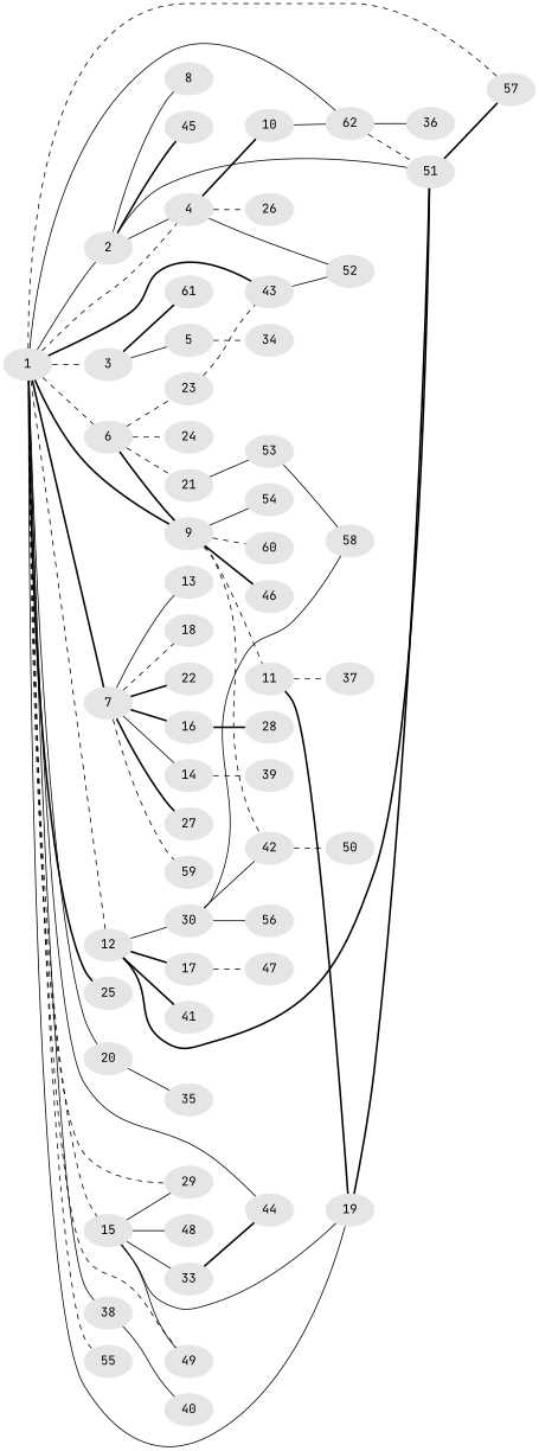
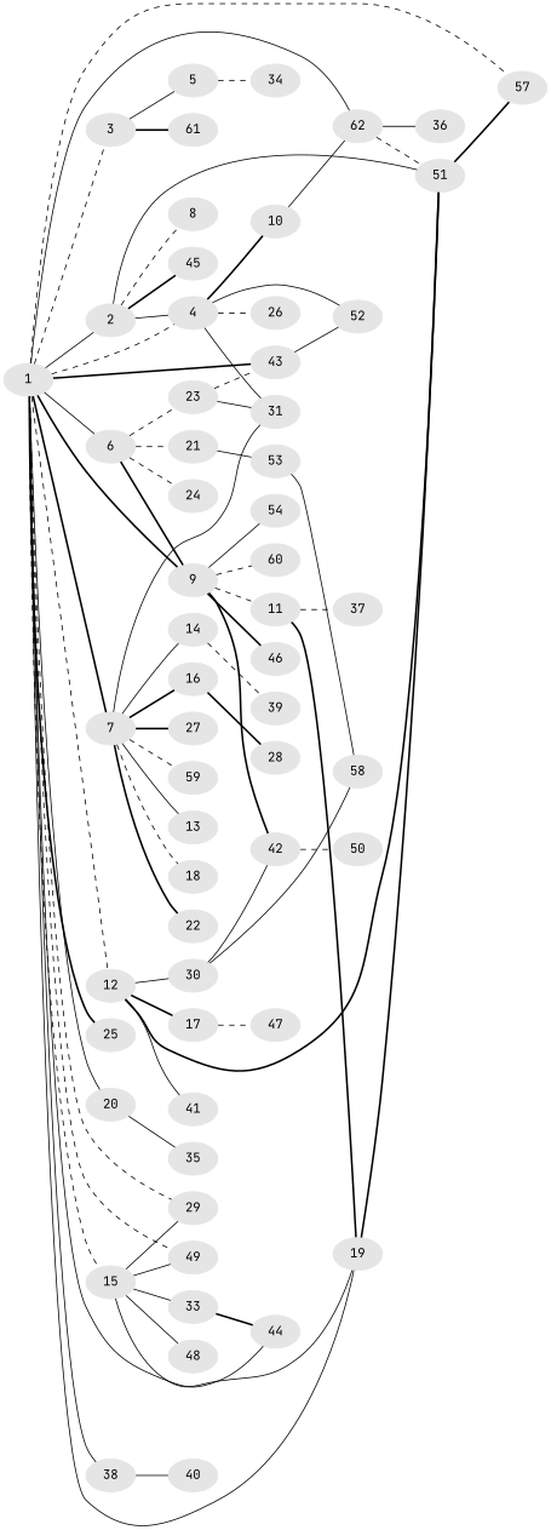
  graph {
    fontname="JetBrains Mono"
    rankdir=LR
    node [color=gray90 fontname="JetBrains Mono" style=filled]
    edge [fontname="JetBrains Mono" style=solid weight=1.0]
    1
    2
    3
    4
    6
    7
    9
    12
    15
    19
    20
    25
    29
    n14 [label=62]
    38
    43
    44
    49
-   55
    57
    8
    45
    51
    5
    61
    10
    26
+   31
    52
    21
    23
    24
    13
    14
    16
    18
    22
    27
    59
    11
    42
    46
    54
    60
    30
    17
    41
    33
    48
    35
-   56
    58
    36
    40
    34
    53
    39
    28
    37
    50
    47
    1 -- 2 [weight=9.0]
    1 -- 3 [style=dashed]
    1 -- 4 [style=dashed]
-   1 -- 6 [style=dashed]
+   1 -- 6
    1 -- 7 [style=bold]
    1 -- 9 [style=bold]
    1 -- 12 [style=dashed]
    1 -- 15 [style=dashed]
    1 -- 19
    1 -- 20
    1 -- 25 [style=bold]
    1 -- 29 [style=dashed]
    1 -- n14
    1 -- 38
    1 -- 43 [style=bold]
    1 -- 44
    1 -- 49 [style=dashed]
-   1 -- 55 [style=dashed]
    1 -- 57 [style=dashed]
    2 -- 4
-   2 -- 8
+   2 -- 8 [style=dashed]
    2 -- 45 [style=bold]
    2 -- 51
    3 -- 5
    3 -- 61 [style=bold]
    4 -- 10 [style=bold]
    4 -- 26 [style=dashed weight=5.0]
+   4 -- 31
    4 -- 52
    6 -- 9 [style=bold]
    6 -- 21 [style=dashed]
    6 -- 23 [style=dashed]
    6 -- 24 [style=dashed]
+   7 -- 31
    7 -- 13
    7 -- 14
    7 -- 16 [style=bold]
    7 -- 18 [style=dashed]
    7 -- 22 [style=bold]
    7 -- 27 [style=bold]
    7 -- 59 [style=dashed]
    9 -- 11 [style=dashed]
-   9 -- 42 [style=dashed]
+   9 -- 42 [style=bold]
    9 -- 46 [style=bold]
    9 -- 54
    9 -- 60 [style=dashed]
    12 -- 51 [style=bold]
    12 -- 30
    12 -- 17 [style=bold]
-   12 -- 41 [style=bold]
+   12 -- 41
    15 -- 19
    15 -- 29
    15 -- 49
    15 -- 33
    15 -- 48
    19 -- 51 [style=bold]
    20 -- 35
    n14 -- 51 [style=dashed]
    n14 -- 36 [weight=3.0]
    38 -- 40
    43 -- 52
    51 -- 57 [style=bold]
    5 -- 34 [style=dashed]
    10 -- n14
    21 -- 53
    23 -- 43 [style=dashed weight=2.0]
+   23 -- 31
    14 -- 39 [style=dashed]
    16 -- 28 [style=bold weight=2.0]
    11 -- 19 [style=bold]
    11 -- 37 [style=dashed weight=2.0]
    42 -- 50 [style=dashed]
    30 -- 42
-   30 -- 56
    30 -- 58
    17 -- 47 [style=dashed weight=2.0]
    33 -- 44 [style=bold]
    53 -- 58
  }
